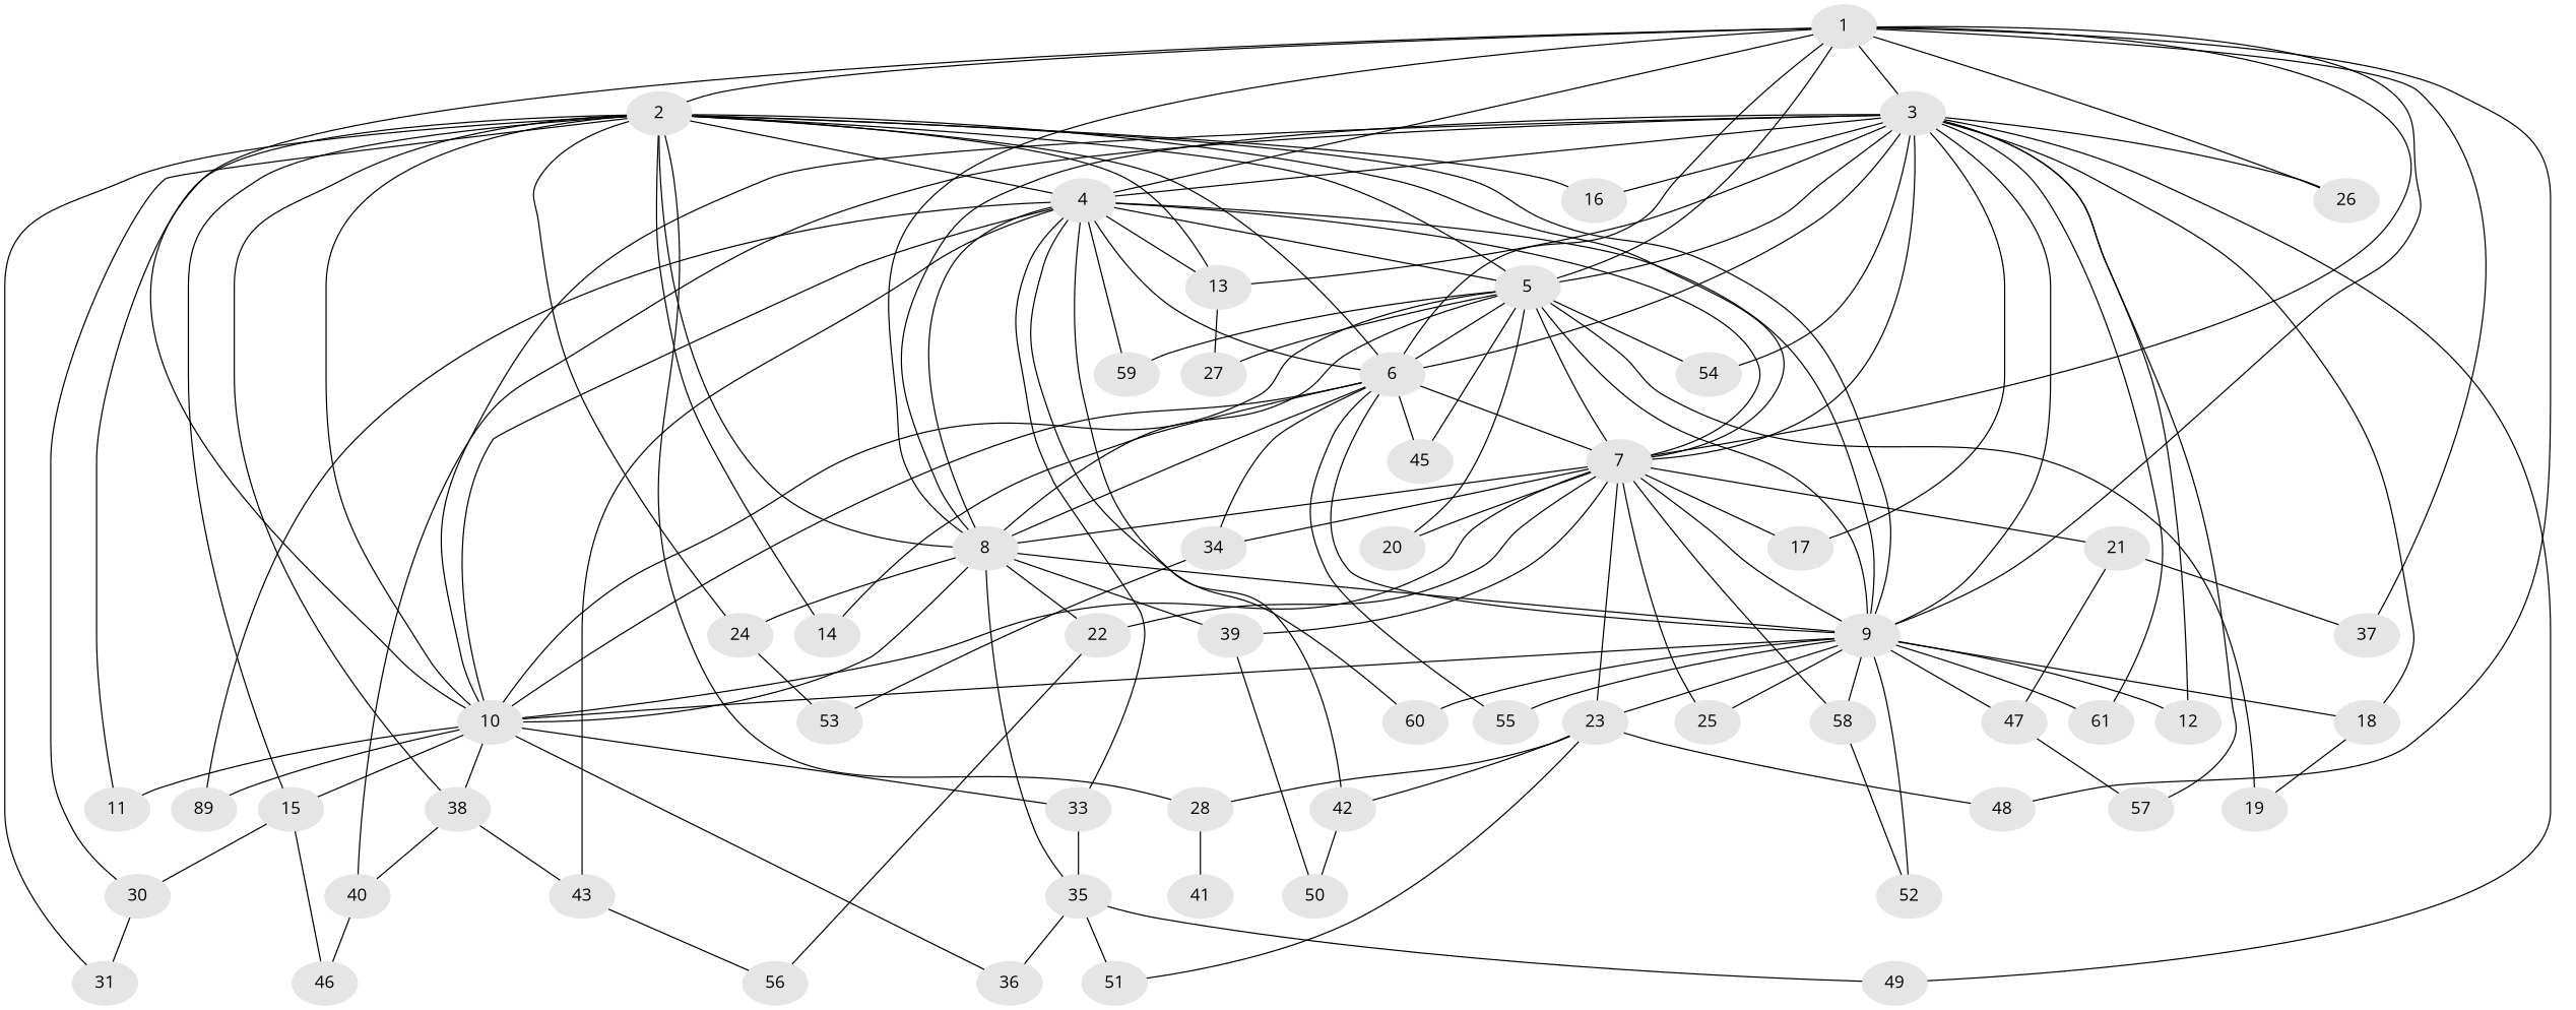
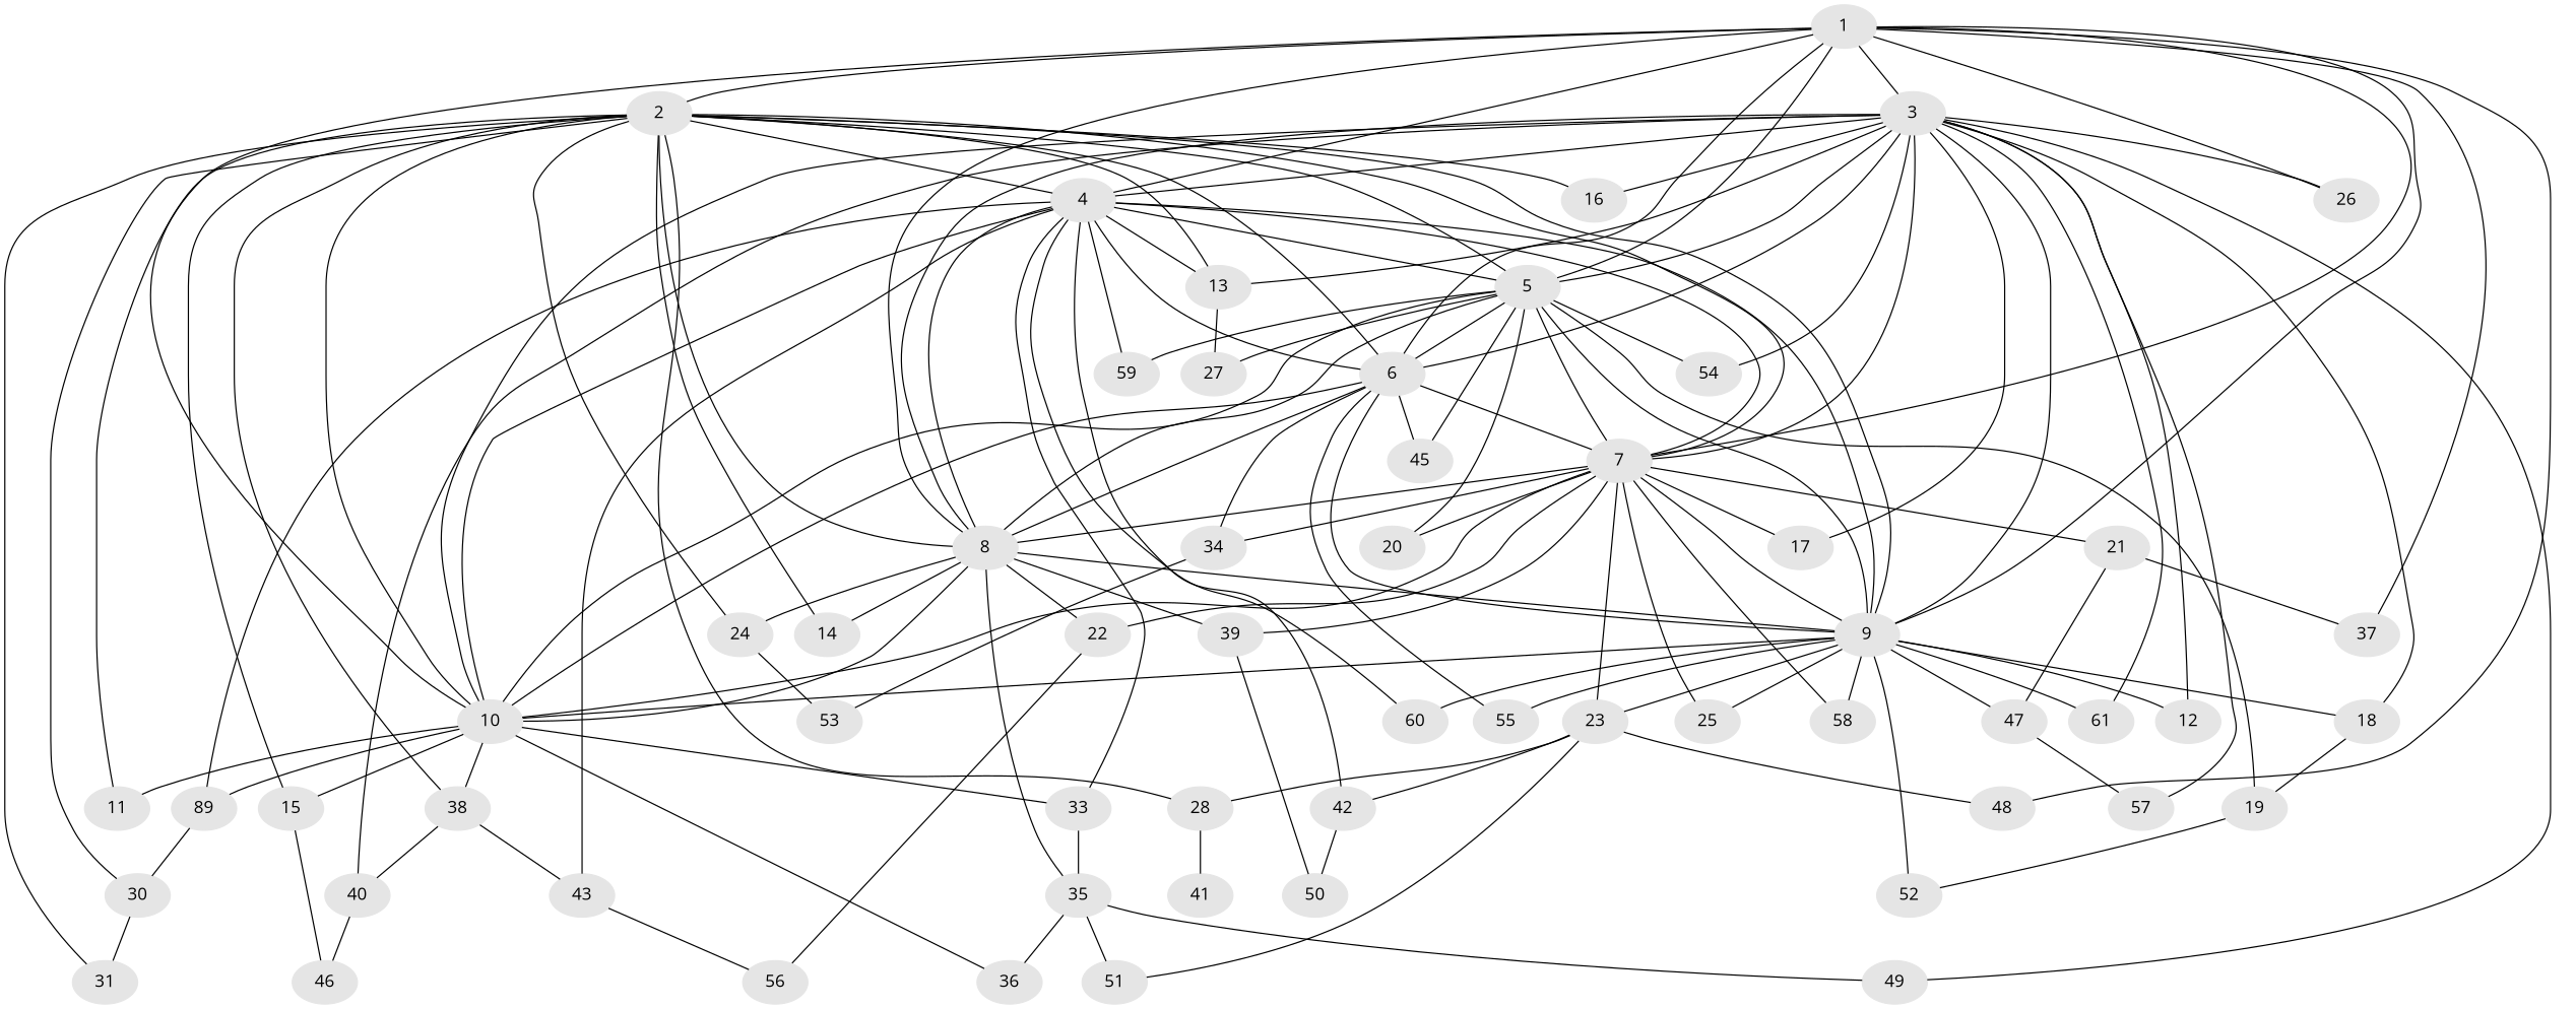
  graph {
    fontname="Open Sans"
    node [color=gray90 fontname="Open Sans" style=filled]
    edge [fontname="Open Sans"]
    1
    2
    3
    4
    5
    6
    7
    8
    9
    10
    26
    37
    48
    11
    14
    15
    16
    24
    28
    30
    31
    38
    13
    12
    17
    18
    40
    49
    54
    57
    61
    n32 [label=89]
    33
    42
    43
    59
    60
    19
    20
    27
    45
    34
    55
    21
    22
    23
    25
    39
    58
    35
    47
    52
    36
    46
    53
    41
    50
    56
    51
    1 -- 2
    1 -- 3
    1 -- 4
    1 -- 5
    1 -- 6
    1 -- 7
    1 -- 8
    1 -- 9
    1 -- 10
    1 -- 26
    1 -- 37
    1 -- 48
    2 -- 4
    2 -- 5
    2 -- 6
    2 -- 7
    2 -- 8
    2 -- 9
    2 -- 10
    2 -- 11
    2 -- 14
    2 -- 15
    2 -- 16
    2 -- 24
    2 -- 28
    2 -- 30
    2 -- 31
    2 -- 38
    2 -- 13
    3 -- 4
    3 -- 5
    3 -- 6
    3 -- 7
    3 -- 8
    3 -- 9
    3 -- 10
    3 -- 26
    3 -- 16
    3 -- 13
    3 -- 12
    3 -- 17
    3 -- 18
    3 -- 40
    3 -- 49
    3 -- 54
    3 -- 57
    3 -- 61
    4 -- 5
    4 -- 6
    4 -- 7
    4 -- 8
    4 -- 9
    4 -- 10
    4 -- 13
    4 -- n32
    4 -- 33
    4 -- 42
    4 -- 43
    4 -- 59
    4 -- 60
    5 -- 6
    5 -- 7
    5 -- 8
    5 -- 9
    5 -- 10
    5 -- 54
    5 -- 59
    5 -- 19
    5 -- 20
    5 -- 27
    5 -- 45
    6 -- 7
    6 -- 8
    6 -- 9
    6 -- 10
-   6 -- 14
+   8 -- 14
    6 -- 45
    6 -- 34
    6 -- 55
    7 -- 8
    7 -- 9
    7 -- 10
    7 -- 17
    7 -- 20
    7 -- 34
    7 -- 21
    7 -- 22
    7 -- 23
    7 -- 25
    7 -- 39
    7 -- 58
    8 -- 9
    8 -- 10
    8 -- 24
    8 -- 22
    8 -- 39
    8 -- 35
    9 -- 10
    9 -- 12
    9 -- 18
    9 -- 61
    9 -- 60
    9 -- 55
    9 -- 23
    9 -- 25
    9 -- 58
    9 -- 47
    9 -- 52
    10 -- 11
    10 -- 15
    10 -- 38
    10 -- n32
    10 -- 33
    10 -- 36
    15 -- 46
    24 -- 53
    28 -- 41
    30 -- 31
    38 -- 40
    38 -- 43
    13 -- 27
    18 -- 19
    40 -- 46
-   15 -- 30
+   n32 -- 30
    33 -- 35
    42 -- 50
    43 -- 56
-   58 -- 52
+   19 -- 52
    34 -- 53
    21 -- 37
    21 -- 47
    22 -- 56
    23 -- 48
    23 -- 28
    23 -- 42
    23 -- 51
    39 -- 50
    35 -- 49
    35 -- 36
    35 -- 51
    47 -- 57
  }
